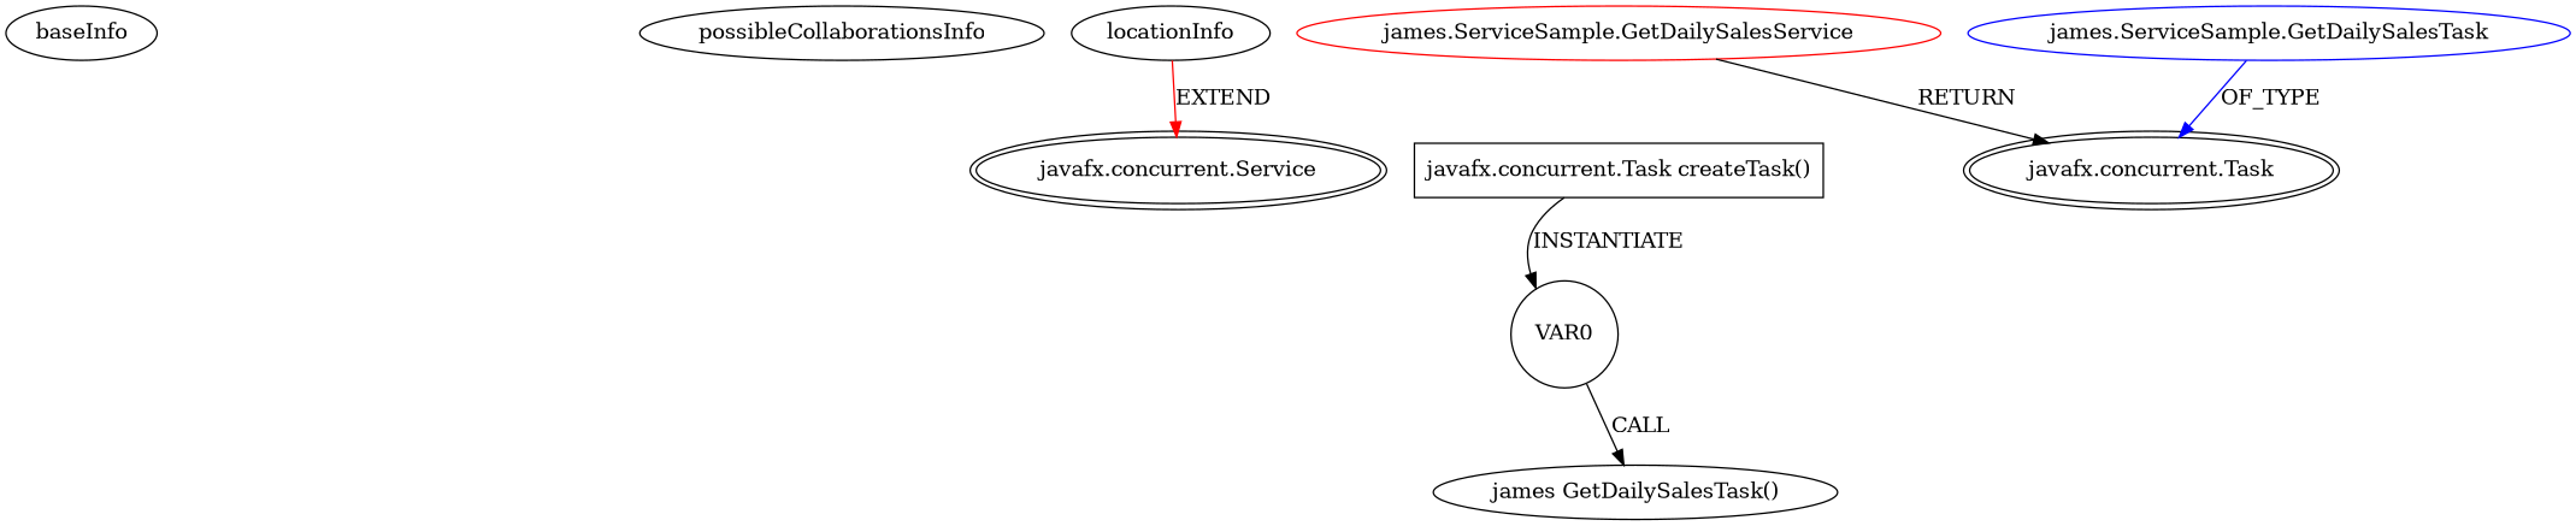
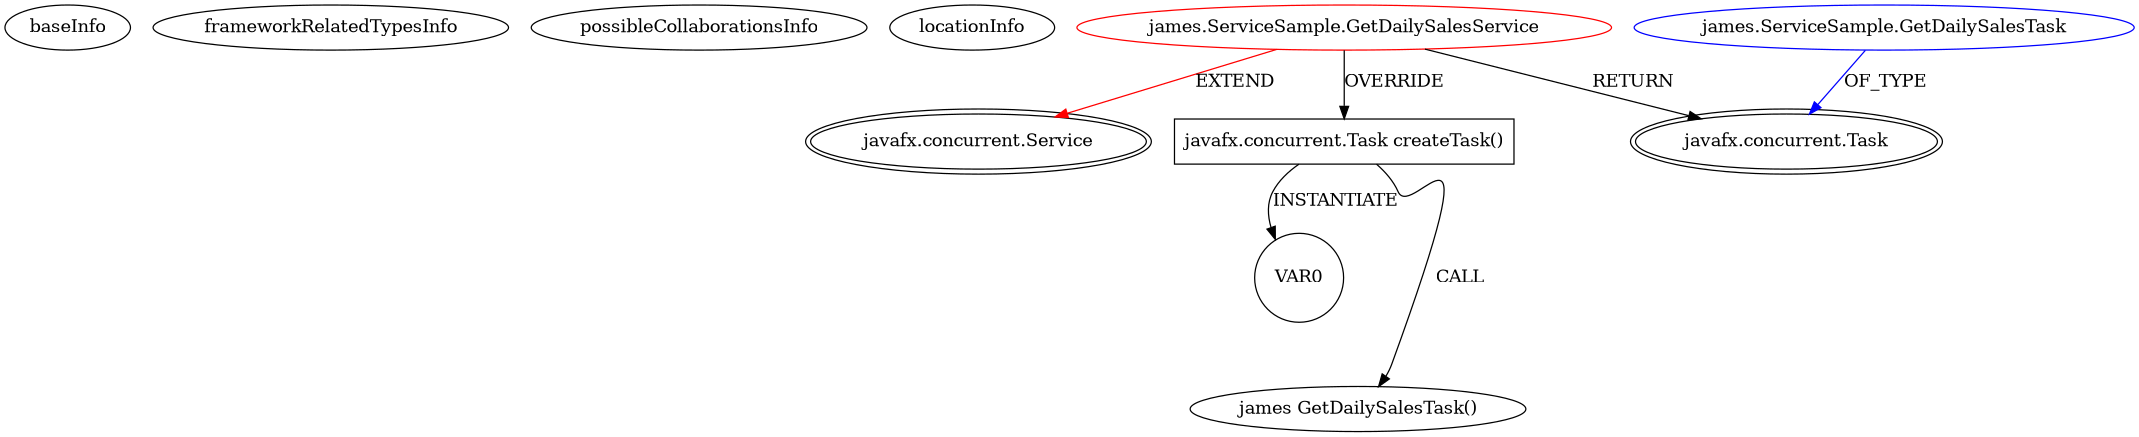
  digraph {
    node [isFrameworkType=false]
    baseInfo [category=extension_graph graphId=670 isAnonymous=false possibleRelation=true isFrameworkType=""]
+   frameworkRelatedTypesInfo [0="javafx.concurrent.Service" isFrameworkType=""]
    possibleCollaborationsInfo [0="670~OVERRIDING_METHOD_DECLARATION-INSTANTIATION-~javafx.concurrent.Service ~javafx.concurrent.Task ~false~false" isFrameworkType=""]
    locationInfo [contextSignature=GetDailySalesService filePath="/Johnmalc-JavaFX/JavaFX-master/src/james/ServiceSample.java" graphId=670 projectName="Johnmalc-JavaFX" isFrameworkType=""]
    n5 [color=red label="james.ServiceSample.GetDailySalesService" vertexType=ROOT_CLIENT_CLASS_DECLARATION]
    n6 [isFrameworkType=true label="javafx.concurrent.Service" peripheries=2 vertexType=FRAMEWORK_CLASS_TYPE]
    n7 [label="javafx.concurrent.Task createTask()" shape=box vertexType=OVERRIDING_METHOD_DECLARATION]
    n8 [isFrameworkType=true label="javafx.concurrent.Task" peripheries=2 vertexType=FRAMEWORK_CLASS_TYPE]
    n9 [label=VAR0 shape=circle vertexType=VARIABLE_EXPRESION]
    n10 [label="james GetDailySalesTask()" vertexType=CONSTRUCTOR_CALL]
    n11 [color=blue label="james.ServiceSample.GetDailySalesTask" vertexType=REFERENCE_CLIENT_CLASS_DECLARATION]
-   locationInfo -> n6 [color=red label=EXTEND]
+   n5 -> n6 [color=red label=EXTEND]
+   n5 -> n7 [label=OVERRIDE]
    n5 -> n8 [label=RETURN]
    n7 -> n9 [label=INSTANTIATE]
-   n9 -> n10 [label=CALL]
+   n7 -> n10 [label=CALL]
    n11 -> n8 [color=blue label=OF_TYPE]
  }
